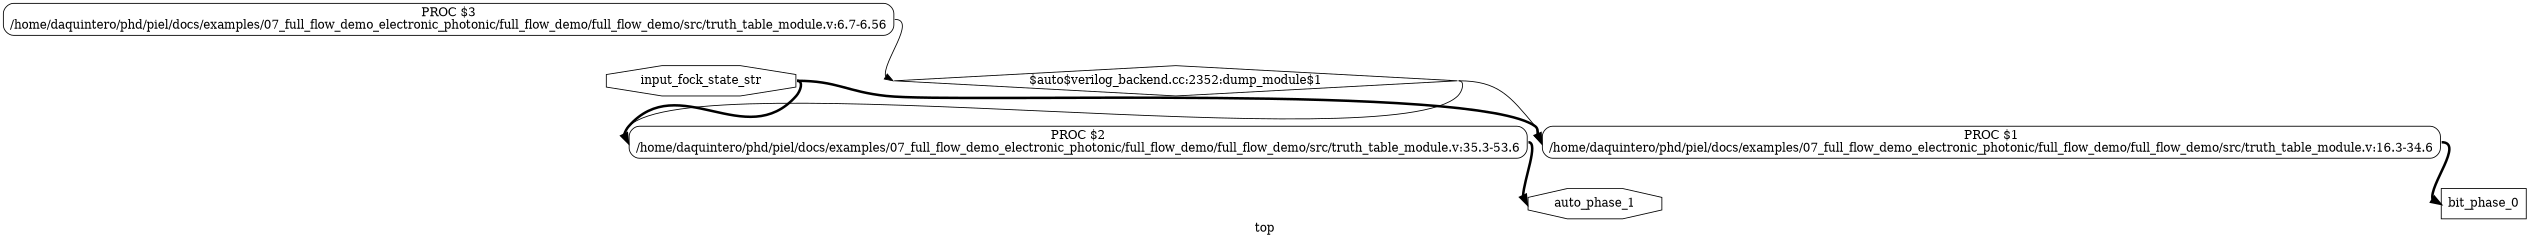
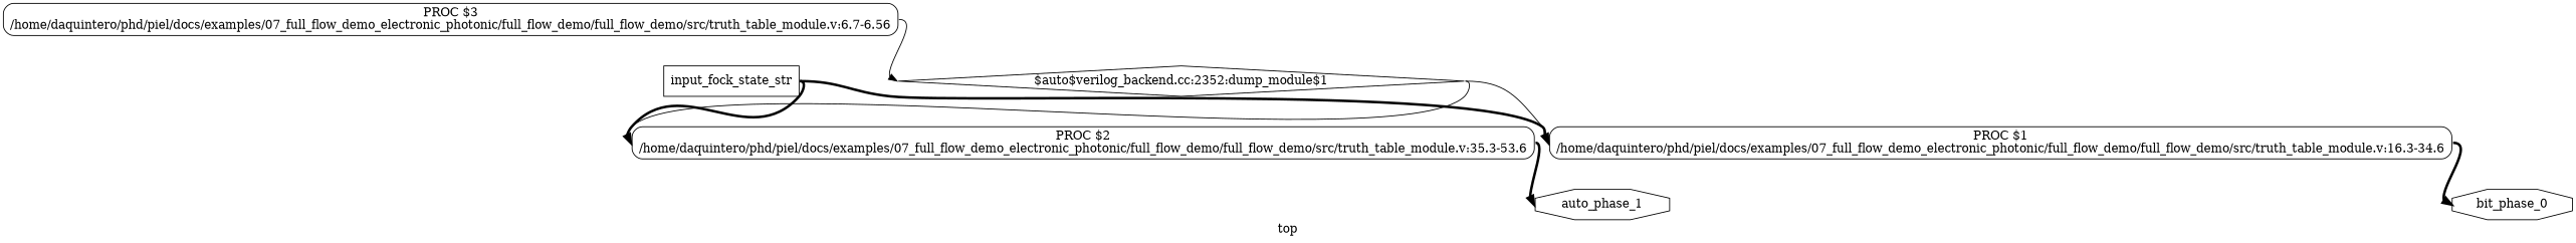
  digraph {
    label=top
    rankdir=TB
    remincross=true
    node [color=black fontcolor=black shape=octagon]
    edge [color=black fontcolor=black headport=w style="setlinewidth(3)" tailport=e]
-   n1 [label=input_fock_state_str]
+   n1 [label=input_fock_state_str shape=box]
    n2 [label="PROC $2\n/home/daquintero/phd/piel/docs/examples/07_full_flow_demo_electronic_photonic/full_flow_demo/full_flow_demo/src/truth_table_module.v:35.3-53.6" shape=box style=rounded color="" fontcolor=""]
    n3 [label="PROC $1\n/home/daquintero/phd/piel/docs/examples/07_full_flow_demo_electronic_photonic/full_flow_demo/full_flow_demo/src/truth_table_module.v:16.3-34.6" shape=box style=rounded color="" fontcolor=""]
    n4 [label=auto_phase_1]
-   n5 [label=bit_phase_0 shape=box]
+   n5 [label=bit_phase_0]
    n6 [label="$auto$verilog_backend.cc:2352:dump_module$1" shape=diamond]
    n7 [label="PROC $3\n/home/daquintero/phd/piel/docs/examples/07_full_flow_demo_electronic_photonic/full_flow_demo/full_flow_demo/src/truth_table_module.v:6.7-6.56" shape=box style=rounded color="" fontcolor=""]
    n1 -> n2
    n1 -> n3
    n2 -> n4
    n3 -> n5
    n6 -> n2 [style=""]
    n6 -> n3 [style=""]
    n7 -> n6 [style=""]
  }
